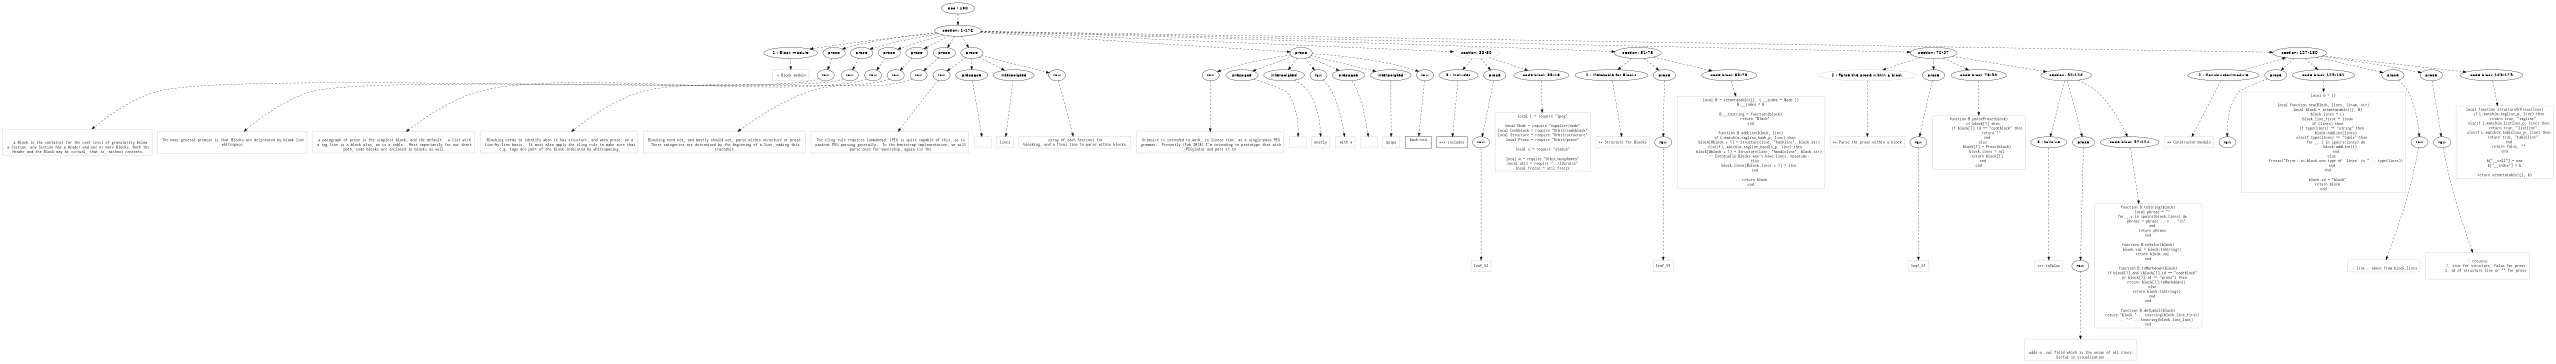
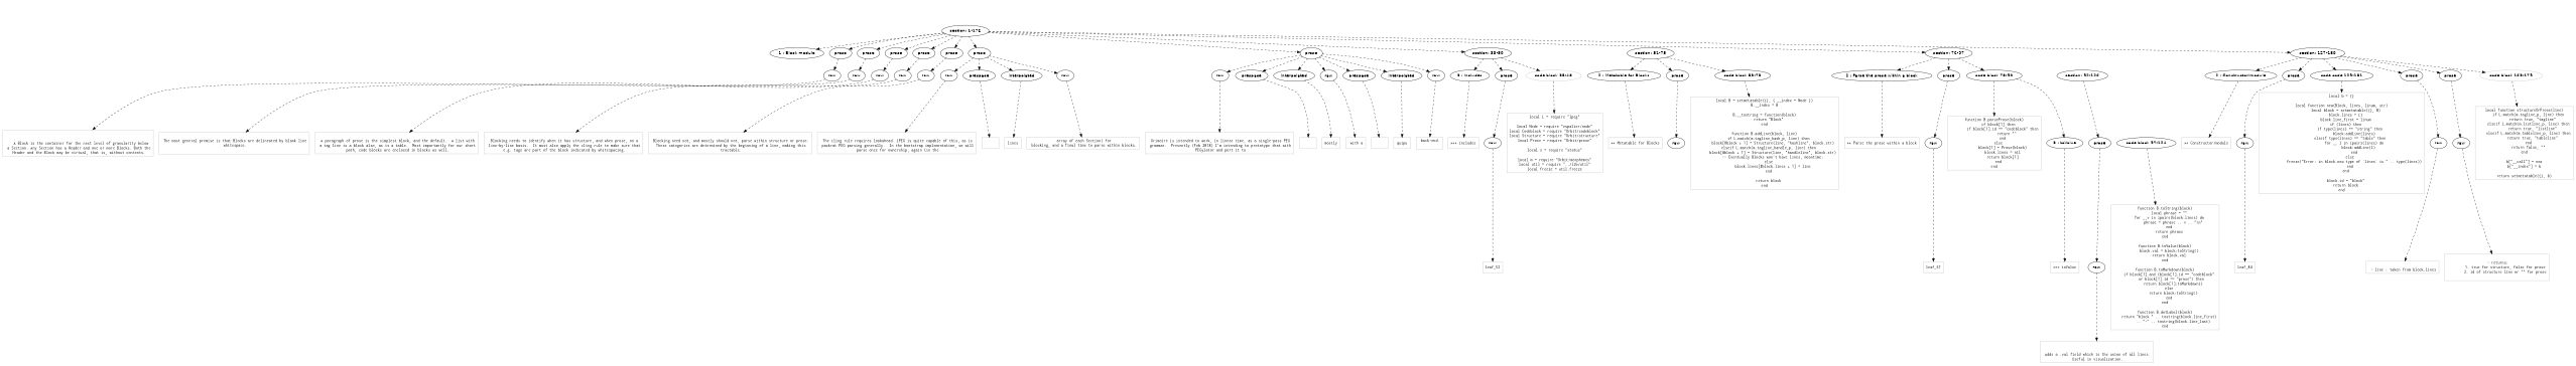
  digraph {
    node [fontname=Helvetica]
    edge [style=dashed]
    n1 [label="section: 1-176"]
    n2 [label="1 : Block module"]
    n3 [label=prose]
    n4 [label=prose]
    n5 [label=prose]
    n6 [label=prose]
    n7 [label=prose]
    n8 [label=prose]
    n9 [label=prose]
-   n10 [label="section: 33-50" color=Gray]
+   n10 [label="section: 33-50"]
    n11 [label="section: 51-75"]
    n12 [label="section: 76-97"]
    n13 [label="section: 127-180"]
    n14 [label=raw]
    n15 [label=raw]
    n16 [label=raw]
    n17 [label=raw]
    n18 [label=raw]
    n19 [label=raw]
    n20 [label=prespace]
    n21 [label=interpolated]
    n22 [label=raw]
    n23 [label=raw]
    n24 [label=prespace]
    n25 [label=interpolated]
    n26 [label=raw]
    n27 [label=prespace]
    n28 [label=interpolated]
    n29 [label=raw]
    n30 [label="3 : includes"]
    n31 [label=prose]
-   n32 [label="code block 35-48"]
+   n32 [label="code block 35-48" color=Gray]
    n33 [label=raw]
    n34 [label="2 : Metatable for Blocks"]
    n35 [label=prose]
    n36 [label="code block 53-73"]
    n37 [label=raw]
-   n38 [label="2 : Parse the prose within a block" color=Gray]
+   n38 [label="2 : Parse the prose within a block"]
    n39 [label=prose]
    n40 [label="code block 78-90"]
    n41 [label="section: 92-126"]
    n42 [label=raw]
    n43 [label="3 : toValue"]
    n44 [label=prose]
    n45 [label="code block 97-124"]
    n46 [label=raw]
    n47 [label="2 : Constructor/module"]
    n48 [label=prose]
-   n49 [label="code block 129-151"]
+   n49 [label="code code 129-151"]
    n50 [label=prose]
    n51 [label=prose]
-   n52 [label="code block 163-179"]
+   n52 [label="code block 163-179" color=Gray]
    n53 [label=raw]
    n54 [label=raw]
    n55 [label=raw]
-   n56 [color=Gray fontname=Inconsolata label=" * Block module" shape=rectangle]
    n57 [color=Gray fontname=Inconsolata label="\n\n   A Block is the container for the next level of granularity below\n a Section. Any Section has a Header and one or more Blocks. Both the\n Header and the Block may be virtual, that is, without contents.\n" shape=rectangle]
    n58 [color=Gray fontname=Inconsolata label="\n The most general premise is that Blocks are delineated by blank line\n whitespace.\n\n" shape=rectangle]
    n59 [color=Gray fontname=Inconsolata label="\n A paragraph of prose is the simplest block, and the default.  A list with\n a tag line is a block also, as is a table.  Most importantly for our short\n path, code blocks are enclosed in blocks as well.\n" shape=rectangle]
    n60 [color=Gray fontname=Inconsolata label="\n Blocking needs to identify when it has structure, and when prose, on a\n line-by-line basis.  It must also apply the cling rule to make sure that\n e.g. tags are part of the block indicated by whitespacing.\n" shape=rectangle]
    n61 [color=Gray fontname=Inconsolata label="\n Blocking need not, and mostly should not, parse within structure or prose.\n These categories are determined by the beginning of a line, making this\n tractable.\n" shape=rectangle]
    n62 [color=Gray fontname=Inconsolata label="\n The cling rule requires lookahead. LPEG is quite capable of this, as is\n packrat PEG parsing generally.  In the bootstrap implementation, we will\n parse once for ownership, again (in the" shape=rectangle]
    n63 [color=Gray fontname=Inconsolata label=" " shape=rectangle]
    n64 [color=Gray fontname=Inconsolata label=lines shape=rectangle]
    n65 [color=Gray fontname=Inconsolata label=" array of each Section) for\n blocking, and a final time to parse within blocks.\n" shape=rectangle]
    n66 [color=Gray fontname=Inconsolata label="\n Grimoire is intended to work, in linear time, as a single-pass PEG\n grammar.  Presently (Feb 2018) I'm intending to prototype that with\n PEGylator and port it to" shape=rectangle]
    n67 [color=Gray fontname=Inconsolata label=" " shape=rectangle]
    n68 [color=Gray fontname=Inconsolata label=mostly shape=rectangle]
    n69 [color=Gray fontname=Inconsolata label=" with a" shape=rectangle]
    n70 [color=Gray fontname=Inconsolata label=" " shape=rectangle]
    n71 [color=Gray fontname=Inconsolata label=quipu shape=rectangle]
-   n72 [color=black fontname=Inconsolata label=" back-end.\n\n" shape=rectangle]
-   n73 [color=black fontname=Inconsolata label="*** includes" shape=rectangle]
+   n72 [color=Gray fontname=Inconsolata label=" back-end.\n\n" shape=rectangle]
+   n73 [color=Gray fontname=Inconsolata label="*** includes" shape=rectangle]
    n74 [color=Gray fontname=Inconsolata label="local L = require \"lpeg\"\n\nlocal Node = require \"espalier/node\"\nlocal Codeblock = require \"Orbit/codeblock\"\nlocal Structure = require \"Orbit/structure\"\nlocal Prose = require \"Orbit/prose\"\n\nlocal s = require \"status\"\n\nlocal m = require \"Orbit/morphemes\"\nlocal util = require \"../lib/util\"\nlocal freeze = util.freeze" shape=rectangle]
    leaf_52 [color=Gray fontname=Inconsolata shape=rectangle]
-   n76 [color=Gray fontname=Inconsolata label="** Structure for Blocks" shape=rectangle]
+   n76 [color=Gray fontname=Inconsolata label="** Metatable for Blocks" shape=rectangle]
    n77 [color=Gray fontname=Inconsolata label="local B = setmetatable({}, { __index = Node })\nB.__index = B\n\nB.__tostring = function(block)\n    return \"Block\"\nend\n\nfunction B.addLine(block, line)\n    if L.match(m.tagline_hash_p, line) then\n        block[#block + 1] = Structure(line, \"hashline\", block.str)\n    elseif L.match(m.tagline_handle_p, line) then\n        block[#block + 1] = Structure(line, \"handleline\", block.str)\n        -- Eventually Blocks won't have lines, meantime:\n    else\n        block.lines[#block.lines + 1] = line\n    end\n\n    return block\nend" shape=rectangle]
-   leaf_59 [color=Gray fontname=Inconsolata shape=rectangle]
    n79 [color=Gray fontname=Inconsolata label="** Parse the prose within a block" shape=rectangle]
    n80 [color=Gray fontname=Inconsolata label="function B.parseProse(block)\n    if block[1] then\n        if block[1].id == \"codeblock\" then\n            return \"\"\n        end\n    else\n        block[1] = Prose(block)\n        block.lines = nil\n        return block[1]\n    end\nend" shape=rectangle]
    leaf_67 [color=Gray fontname=Inconsolata shape=rectangle]
    n82 [color=Gray fontname=Inconsolata label="*** toValue" shape=rectangle]
    n83 [color=Gray fontname=Inconsolata label="function B.toString(block)\n    local phrase = \"\"\n    for _,v in ipairs(block.lines) do\n        phrase = phrase .. v .. \"\\n\"\n    end\n    return phrase\nend\n\nfunction B.toValue(block)\n    block.val = block:toString()\n    return block.val\nend\n\nfunction B.toMarkdown(block)\n    if block[1] and (block[1].id == \"codeblock\"\n      or block[1].id == \"prose\") then\n        return block[1]:toMarkdown()\n    else\n        return block:toString()\n    end\nend\n\nfunction B.dotLabel(block)\n    return \"block \" .. tostring(block.line_first)\n        .. \"-\" .. tostring(block.line_last)\nend" shape=rectangle]
    n84 [color=Gray fontname=Inconsolata label="\n\n Adds a .val field which is the union of all lines.\n Useful in visualization.\n" shape=rectangle]
    n85 [color=Gray fontname=Inconsolata label="** Constructor/module" shape=rectangle]
    n86 [color=Gray fontname=Inconsolata label="local b = {}\n\nlocal function new(Block, lines, linum, str)\n    local block = setmetatable({}, B)\n    block.lines = {}\n    block.line_first = linum\n    if (lines) then\n        if type(lines) == \"string\" then\n            block:addLine(lines)\n        elseif type(lines) == \"table\" then\n            for _, l in ipairs(lines) do\n                block:addLine(l)\n            end\n        else\n            freeze(\"Error: in block.new type of `lines` is \" .. type(lines))\n        end\n    end\n\n    block.id = \"block\"\n    return block\nend" shape=rectangle]
    n87 [color=Gray fontname=Inconsolata label="local function structureOrProse(line)\n    if L.match(m.tagline_p, line) then\n        return true, \"tagline\"\n    elseif L.match(m.listline_p, line) then\n        return true, \"listline\"\n    elseif L.match(m.tableline_p, line) then\n        return true, \"tableline\"\n    end\n    return false, \"\"\nend\n\nb[\"__call\"] = new\nb[\"__index\"] = b\n\nreturn setmetatable({}, b)" shape=rectangle]
+   leaf_84 [color=Gray fontname=Inconsolata shape=rectangle]
    n89 [color=Gray fontname=Inconsolata label="\n - line : taken from block.lines\n" shape=rectangle]
    n90 [color=Gray fontname=Inconsolata label="\n - returns:\n        1. true for structure, false for prose\n        2. id of structure line or \"\" for prose\n\n" shape=rectangle]
-   n91 [label="doc - 180"]
    subgraph sub_1 {
      rank=same
      n1
    }
    subgraph sub_2 {
      rank=same
      n2
      n3
      n4
      n5
      n6
      n7
      n8
      n9
      n10
      n11
      n12
      n13
    }
    subgraph sub_3 {
      rank=same
      n14
    }
    subgraph sub_4 {
      rank=same
      n15
    }
    subgraph sub_5 {
      rank=same
      n16
    }
    subgraph sub_6 {
      rank=same
      n17
    }
    subgraph sub_7 {
      rank=same
      n18
    }
    subgraph sub_8 {
      rank=same
      n19
      n20
      n21
      n22
    }
    subgraph sub_9 {
      rank=same
      n23
      n24
      n25
      n26
      n27
      n28
      n29
    }
    subgraph sub_10 {
      rank=same
      n30
      n31
      n32
    }
    subgraph sub_11 {
      rank=same
      n33
    }
    subgraph sub_12 {
      rank=same
      n34
      n35
      n36
    }
    subgraph sub_13 {
      rank=same
      n37
    }
    subgraph sub_14 {
      rank=same
      n38
      n39
      n40
      n41
    }
    subgraph sub_15 {
      rank=same
      n42
    }
    subgraph sub_16 {
      rank=same
      n43
      n44
      n45
    }
    subgraph sub_17 {
      rank=same
      n46
    }
    subgraph sub_18 {
      rank=same
      n47
      n48
      n49
      n50
      n51
      n52
    }
    subgraph sub_19 {
      rank=same
      n53
    }
    subgraph sub_20 {
      rank=same
      n54
    }
    subgraph sub_21 {
      rank=same
      n55
    }
    n1 -> n2
    n1 -> n3
    n1 -> n4
    n1 -> n5
    n1 -> n6
    n1 -> n7
    n1 -> n8
    n1 -> n9
    n1 -> n10
-   n1 -> n11
    n1 -> n12
    n1 -> n13
-   n2 -> n56
    n3 -> n14
    n4 -> n15
    n5 -> n16
    n6 -> n17
    n7 -> n18
    n8 -> n19
    n8 -> n20
    n8 -> n21
    n8 -> n22
    n9 -> n23
    n9 -> n24
    n9 -> n25
    n9 -> n26
    n9 -> n27
    n9 -> n28
    n9 -> n29
    n10 -> n30
    n10 -> n31
    n10 -> n32
    n11 -> n34
    n11 -> n35
    n11 -> n36
    n12 -> n38
    n12 -> n39
    n12 -> n40
-   n12 -> n41
-   n47 -> n13
+   n13 -> n47
    n13 -> n48
    n13 -> n49
    n13 -> n50
    n13 -> n51
    n13 -> n52
    n14 -> n57
    n15 -> n58
    n16 -> n59
    n17 -> n60
    n18 -> n61
    n19 -> n62
    n20 -> n63
    n21 -> n64
    n22 -> n65
    n23 -> n66
    n24 -> n67
    n25 -> n68
    n26 -> n69
    n27 -> n70
    n28 -> n71
    n29 -> n72
    n30 -> n73
    n31 -> n33
    n32 -> n74
    n33 -> leaf_52
    n34 -> n76
    n35 -> n37
    n36 -> n77
-   n37 -> leaf_59
    n38 -> n79
    n39 -> n42
    n40 -> n80
-   n41 -> n43
+   n40 -> n43
    n41 -> n44
-   n41 -> n45
    n42 -> leaf_67
    n43 -> n82
    n44 -> n46
    n45 -> n83
    n46 -> n84
    n47 -> n85
    n48 -> n53
    n49 -> n86
    n50 -> n54
    n51 -> n55
    n52 -> n87
+   n53 -> leaf_84
    n54 -> n89
    n55 -> n90
-   n91 -> n1
  }
